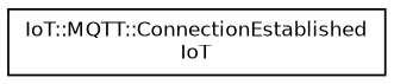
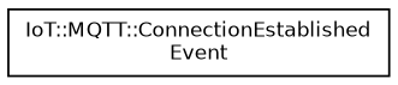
  digraph {
    rankdir=TB
-   n1 [color=black fillcolor=white fontname=Helvetica fontsize=10 height=0.2 label="IoT::MQTT::ConnectionEstablished\lIoT" shape=record style=filled width=0.4]
+   n1 [color=black fillcolor=white fontname=Helvetica fontsize=10 height=0.2 label="IoT::MQTT::ConnectionEstablished\lEvent" shape=record style=filled width=0.4]
  }
